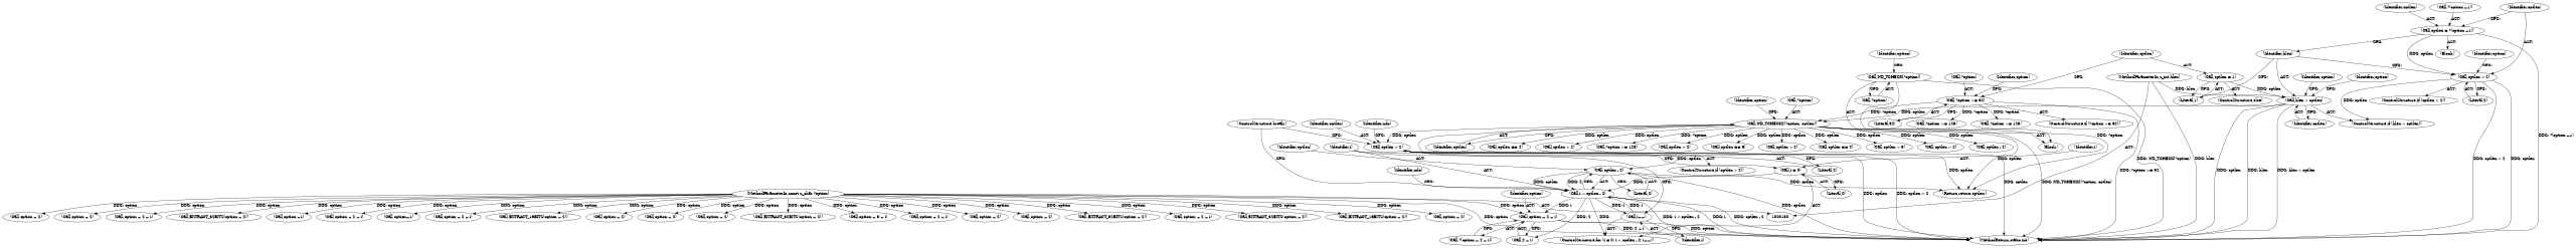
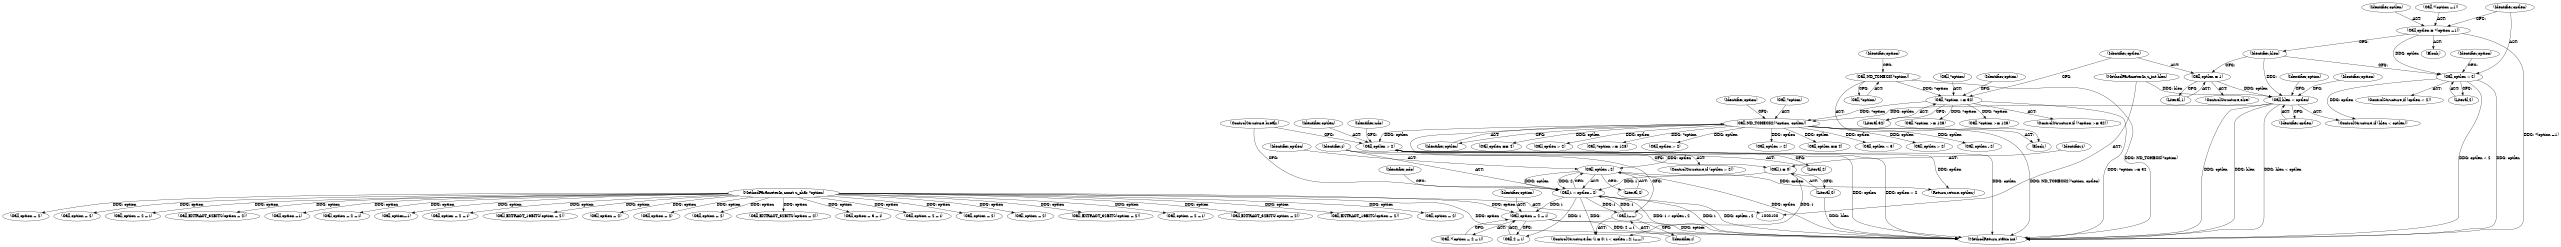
  digraph {
    n1 [label="(Call,option + 2 + i)"]
    n2 [label="(Call,*(option + 2 + i))"]
    n3 [label="(MethodReturn,static int)"]
    n4 [label="(Call,2 + i)"]
    n5 [label="(MethodParameterIn,const u_char *option)"]
    n6 [label="(Call,option + 2)"]
    n7 [label="(Call,EXTRACT_32BITS(option + 2))"]
    n8 [label="(Call,option + 2 + i)"]
    n9 [label="(Call,EXTRACT_32BITS(option + 2))"]
    n10 [label="(Call,EXTRACT_16BITS(option + 2))"]
    n11 [label="(Call,option + 2)"]
    n12 [label="(Call,option + 2)"]
    n13 [label="(Call,option + 2)"]
    n14 [label="(Call,option + 2 + i)"]
    n15 [label="(Call,EXTRACT_32BITS(option + 2))"]
    n16 [label="(Call,option +1)"]
    n17 [label="(Call,option + 2 + i)"]
    n18 [label="(Call,option+1)"]
    n19 [label="(Call,option + 2 + i)"]
    n20 [label="(Call,EXTRACT_16BITS(option + 2))"]
    n21 [label="(Call,option + 2)"]
    n22 [label="(Call,option + 2)"]
    n23 [label="(Call,option + 2)"]
    n24 [label="(Call,EXTRACT_32BITS(option + 2))"]
    n25 [label="(Call,option + 3 + i)"]
    n26 [label="(Call,option + 2 + i)"]
    n27 [label="(Call,option + 2)"]
-   1000100 [label=1000180]
+   1000100
    n29 [label="(Call,i < optlen - 2)"]
    n30 [label="(Call,i++)"]
    n31 [label="(Call,optlen - 2)"]
    n32 [label="(ControlStructure,for (i = 0; i < optlen - 2; i++))"]
    n33 [label="(Identifier,i)"]
    n34 [label="(Return,return optlen;)"]
    n35 [label="(Literal,2)"]
    n36 [label="(Call,i = 0)"]
    n37 [label="(Literal,0)"]
    n38 [label="(Call,optlen > 2)"]
    n39 [label="(Literal,2)"]
    n40 [label="(ControlStructure,if (optlen > 2))"]
    n41 [label="(Call,ND_TCHECK2(*option, optlen))"]
    n42 [label="(Identifier,optlen)"]
    n43 [label="(Call,optlen == 4)"]
    n44 [label="(Call,optlen > 2)"]
    n45 [label="(Call,*option >= 128)"]
    n46 [label="(Call,optlen > 2)"]
-   n47 [label="(Call,optlen == 6)"]
    n48 [label="(Call,optlen > 2)"]
    n49 [label="(Call,optlen == 4)"]
    n50 [label="(Call,optlen < 3)"]
    n51 [label="(Call,optlen > 2)"]
    n52 [label="(Block,)"]
    n53 [label="(Call,optlen - 2)"]
    n54 [label="(Call,*option >= 32)"]
    n55 [label="(Literal,32)"]
    n56 [label="(Call,*option >= 128)"]
    n57 [label="(Call,*option >= 128)"]
    n58 [label="(ControlStructure,if (*option >= 32))"]
    n59 [label="(Call,ND_TCHECK(*option))"]
    n60 [label="(Call,*option)"]
    n61 [label="(Call,hlen < optlen)"]
    n62 [label="(Identifier,optlen)"]
    n63 [label="(ControlStructure,if (hlen < optlen))"]
    n64 [label="(MethodParameterIn,u_int hlen)"]
    n65 [label="(Call,optlen = 1)"]
    n66 [label="(Literal,1)"]
    n67 [label="(ControlStructure,else)"]
    n68 [label="(Call,optlen < 2)"]
    n69 [label="(ControlStructure,if (optlen < 2))"]
    n70 [label="(Literal,2)"]
    n71 [label="(Call,optlen = *(option +1))"]
    n72 [label="(Block,)"]
    n73 [label="(Identifier,hlen)"]
    n74 [label="(Call,*(option +1))"]
    n75 [label="(Identifier,option)"]
    n76 [label="(Call,*option)"]
    n77 [label="(Identifier,option)"]
    n78 [label="(Identifier,option)"]
    n79 [label="(Identifier,optlen)"]
    n80 [label="(Identifier,option)"]
    n81 [label="(Identifier,option)"]
    n82 [label="(Identifier,ndo)"]
    n83 [label="(Identifier,ndo)"]
    n84 [label="(Identifier,optlen)"]
    n85 [label="(Identifier,i)"]
    n86 [label="(Identifier,optlen)"]
    n87 [label="(Call,*option)"]
    n88 [label="(Identifier,optlen)"]
    n89 [label="(ControlStructure,break;)"]
    n90 [label="(Identifier,option)"]
    n91 [label="(Identifier,i)"]
    n92 [label="(Identifier,option)"]
    n93 [label="(Identifier,optlen)"]
    n1 -> n2 [label="AST: "]
    n1 -> n3 [label="DDG: option"]
    n1 -> n3 [label="DDG: 2 + i"]
    n1 -> n4 [label="CFG: "]
    n2 -> n1 [label="CFG: "]
    n4 -> n1 [label="AST: "]
    n5 -> n1 [label="DDG: option"]
    n5 -> n3 [label="DDG: option"]
    n5 -> n6 [label="DDG: option"]
    n5 -> n7 [label="DDG: option"]
    n5 -> n8 [label="DDG: option"]
    n5 -> n9 [label="DDG: option"]
    n5 -> n10 [label="DDG: option"]
    n5 -> n11 [label="DDG: option"]
    n5 -> n12 [label="DDG: option"]
    n5 -> n13 [label="DDG: option"]
    n5 -> n14 [label="DDG: option"]
    n5 -> n15 [label="DDG: option"]
    n5 -> n16 [label="DDG: option"]
    n5 -> n17 [label="DDG: option"]
    n5 -> n18 [label="DDG: option"]
    n5 -> n19 [label="DDG: option"]
    n5 -> n20 [label="DDG: option"]
    n5 -> n21 [label="DDG: option"]
    n5 -> n22 [label="DDG: option"]
    n5 -> n23 [label="DDG: option"]
    n5 -> n24 [label="DDG: option"]
    n5 -> n25 [label="DDG: option"]
    n5 -> n26 [label="DDG: option"]
    n5 -> n27 [label="DDG: option"]
    n5 -> 1000100 [label="AST: "]
    n29 -> n1 [label="DDG: i"]
    n29 -> n3 [label="DDG: i"]
    n29 -> n3 [label="DDG: optlen - 2"]
    n29 -> n3 [label="DDG: i < optlen - 2"]
-   n29 -> n4 [label="DDG: 2"]
+   n29 -> n4 [label="DDG: i"]
    n29 -> n30 [label="DDG: i"]
    n29 -> n31 [label="CFG: "]
    n29 -> n32 [label="DDG: "]
    n30 -> n29 [label="DDG: i"]
    n30 -> n32 [label="AST: "]
    n30 -> n33 [label="CFG: "]
    n31 -> n3 [label="DDG: optlen"]
    n31 -> n29 [label="AST: "]
    n31 -> n29 [label="DDG: optlen"]
    n31 -> n29 [label="DDG: 2"]
    n31 -> n34 [label="DDG: optlen"]
    n31 -> n35 [label="CFG: "]
    n33 -> n30 [label="AST: "]
    n35 -> n31 [label="AST: "]
    n36 -> n29 [label="DDG: i"]
-   n36 -> n32 [label="AST: "]
+   n36 -> n32 [label="DDG: i"]
    n36 -> n37 [label="CFG: "]
    n37 -> n36 [label="AST: "]
    n38 -> n3 [label="DDG: optlen > 2"]
    n38 -> n3 [label="DDG: optlen"]
    n38 -> n31 [label="DDG: optlen"]
    n38 -> n34 [label="DDG: optlen"]
    n38 -> n39 [label="CFG: "]
    n38 -> n40 [label="AST: "]
    n39 -> n38 [label="AST: "]
    n41 -> n3 [label="DDG: optlen"]
    n41 -> n3 [label="DDG: ND_TCHECK2(*option, optlen)"]
-   n41 -> n34 [label="DDG: optlen"]
    n41 -> n38 [label="DDG: optlen"]
    n41 -> n42 [label="CFG: "]
    n41 -> n43 [label="DDG: optlen"]
    n41 -> n44 [label="DDG: optlen"]
    n41 -> n45 [label="DDG: *option"]
    n41 -> n46 [label="DDG: optlen"]
-   n41 -> n47 [label="DDG: optlen"]
    n41 -> n48 [label="DDG: optlen"]
    n41 -> n49 [label="DDG: optlen"]
    n41 -> n50 [label="DDG: optlen"]
    n41 -> n51 [label="DDG: optlen"]
    n41 -> n52 [label="AST: "]
    n41 -> n53 [label="DDG: optlen"]
    n42 -> n41 [label="AST: "]
    n54 -> n3 [label="DDG: *option >= 32"]
    n54 -> n41 [label="DDG: *option"]
    n54 -> n55 [label="CFG: "]
    n54 -> n56 [label="DDG: *option"]
    n54 -> n57 [label="DDG: *option"]
    n54 -> n58 [label="AST: "]
    n55 -> n54 [label="AST: "]
    n59 -> n3 [label="DDG: ND_TCHECK(*option)"]
    n59 -> n52 [label="AST: "]
-   n59 -> n34 [label="DDG: *option"]
+   n59 -> n54 [label="DDG: *option"]
    n59 -> n60 [label="CFG: "]
    n60 -> n59 [label="AST: "]
    n61 -> n3 [label="DDG: optlen"]
    n61 -> n3 [label="DDG: hlen"]
    n61 -> n3 [label="DDG: hlen < optlen"]
    n61 -> n41 [label="DDG: optlen"]
    n61 -> n62 [label="CFG: "]
    n61 -> n63 [label="AST: "]
    n62 -> n61 [label="AST: "]
-   n64 -> n3 [label="DDG: hlen"]
+   n37 -> n3 [label="DDG: hlen"]
    n64 -> 1000100 [label="AST: "]
    n64 -> n61 [label="DDG: hlen"]
    n65 -> n61 [label="DDG: optlen"]
    n65 -> n66 [label="CFG: "]
    n65 -> n67 [label="AST: "]
    n66 -> n65 [label="AST: "]
    n68 -> n3 [label="DDG: optlen"]
    n68 -> n3 [label="DDG: optlen < 2"]
    n68 -> n63 [label="DDG: optlen"]
    n68 -> n69 [label="AST: "]
    n68 -> n70 [label="CFG: "]
    n70 -> n68 [label="AST: "]
    n71 -> n3 [label="DDG: *(option +1)"]
    n71 -> n68 [label="DDG: optlen"]
    n71 -> n72 [label="AST: "]
    n71 -> n73 [label="CFG: "]
-   n73 -> n61 [label="AST: "]
-   n73 -> n66 [label="CFG: "]
+   n73 -> n61 [label="DDG: "]
+   n73 -> n65 [label="CFG: "]
    n73 -> n68 [label="CFG: "]
    n74 -> n71 [label="AST: "]
    n75 -> n59 [label="CFG: "]
    n76 -> n54 [label="AST: "]
    n77 -> n61 [label="CFG: "]
    n78 -> n68 [label="CFG: "]
    n79 -> n54 [label="CFG: "]
    n79 -> n65 [label="AST: "]
    n80 -> n54 [label="CFG: "]
    n81 -> n1 [label="AST: "]
    n82 -> n29 [label="CFG: "]
    n83 -> n38 [label="CFG: "]
    n84 -> n71 [label="AST: "]
    n85 -> n29 [label="AST: "]
    n85 -> n30 [label="CFG: "]
    n85 -> n36 [label="CFG: "]
    n86 -> n31 [label="AST: "]
    n87 -> n41 [label="AST: "]
    n88 -> n68 [label="AST: "]
    n88 -> n71 [label="CFG: "]
    n89 -> n29 [label="CFG: "]
    n89 -> n38 [label="CFG: "]
    n90 -> n61 [label="CFG: "]
    n91 -> n36 [label="AST: "]
    n92 -> n41 [label="CFG: "]
    n93 -> n38 [label="AST: "]
  }
